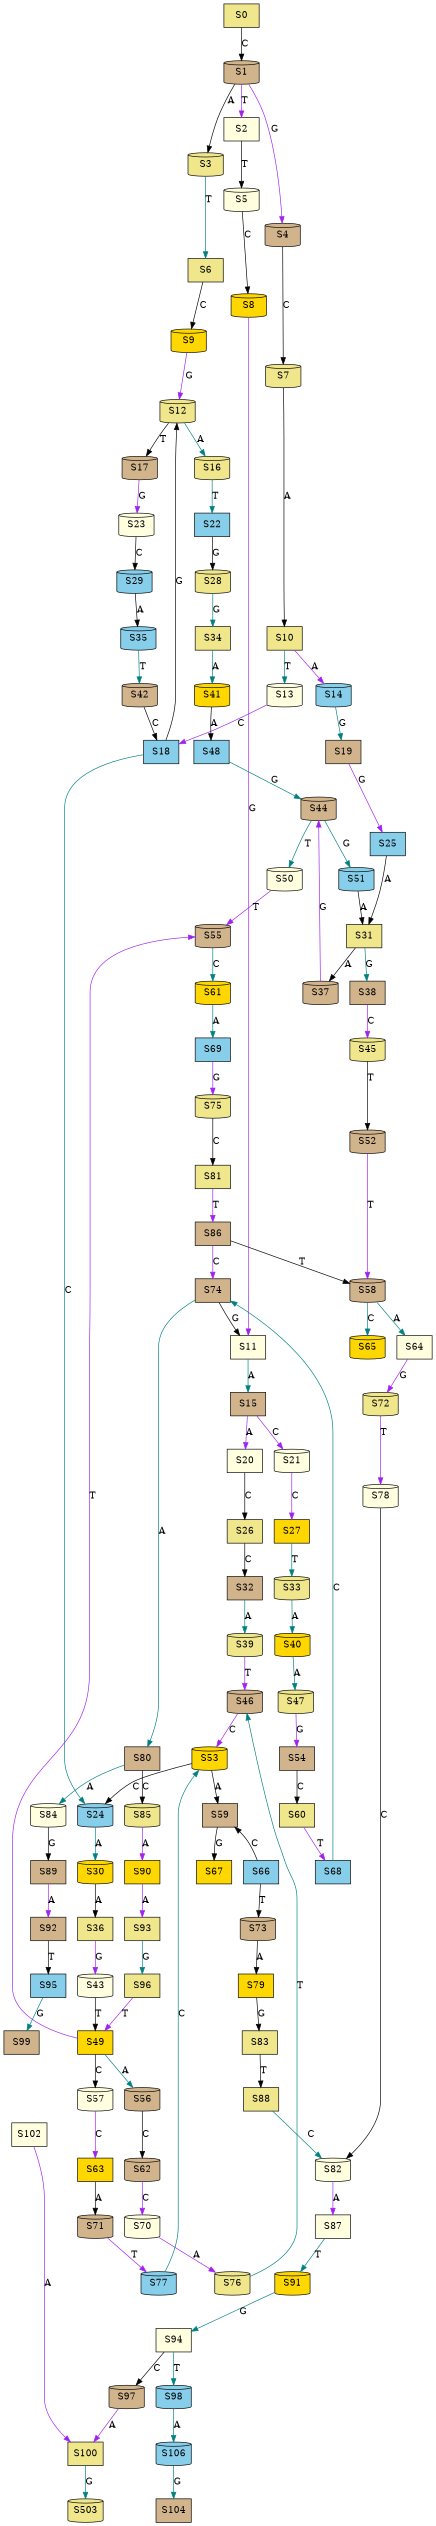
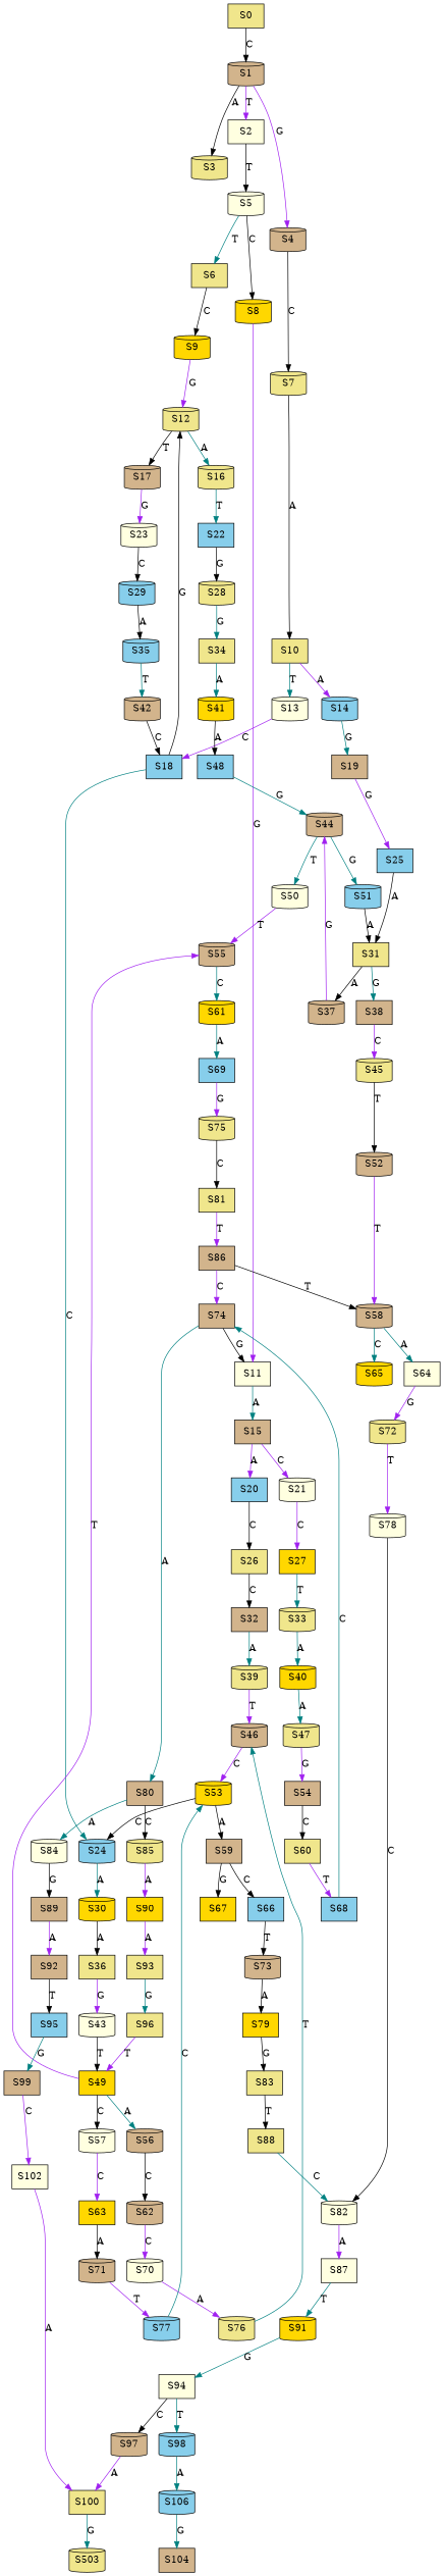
  strict digraph {
    node [fillcolor=khaki shape=cylinder style=filled]
    edge [color=black]
    S0 [shape=box]
    S1 [fillcolor=tan]
    S2 [fillcolor=lightyellow shape=box]
    S3
    S4 [fillcolor=tan]
    S5 [fillcolor=lightyellow]
    S6 [shape=box]
    S7
    S8 [fillcolor=gold]
    S9 [fillcolor=gold]
    S10 [shape=box]
    S11 [fillcolor=lightyellow shape=box]
    S12
    S13 [fillcolor=lightyellow]
    S14 [fillcolor=skyblue]
    S15 [fillcolor=tan shape=box]
    S16
    S17 [fillcolor=tan]
    S18 [fillcolor=skyblue shape=box]
    S19 [fillcolor=tan shape=box]
-   S20 [fillcolor=lightyellow shape=box]
+   S20 [fillcolor=skyblue shape=box]
    S21 [fillcolor=lightyellow]
    S22 [fillcolor=skyblue shape=box]
    S23 [fillcolor=lightyellow]
    S24 [fillcolor=skyblue]
    S25 [fillcolor=skyblue shape=box]
    S26 [shape=box]
    S27 [fillcolor=gold shape=box]
    S28
    S29 [fillcolor=skyblue]
    S30 [fillcolor=gold]
    S31 [shape=box]
    S32 [fillcolor=tan shape=box]
    S33
    S34 [shape=box]
    S35 [fillcolor=skyblue]
    S36 [shape=box]
    S37 [fillcolor=tan]
    S38 [fillcolor=tan shape=box]
    S39
    S40 [fillcolor=gold]
    S41 [fillcolor=gold]
    S42 [fillcolor=tan]
    S43 [fillcolor=lightyellow]
    S44 [fillcolor=tan]
    S45
    S46 [fillcolor=tan]
    S47
    S48 [fillcolor=skyblue shape=box]
    S49 [fillcolor=gold shape=box]
    S50 [fillcolor=lightyellow]
    S51 [fillcolor=skyblue]
    S52 [fillcolor=tan]
    S53 [fillcolor=gold]
    S54 [fillcolor=tan shape=box]
    S55 [fillcolor=tan]
    S56 [fillcolor=tan]
    S57 [fillcolor=lightyellow]
    S58 [fillcolor=tan]
    S59 [fillcolor=tan shape=box]
    S60 [shape=box]
    S61 [fillcolor=gold]
    S62 [fillcolor=tan]
    S63 [fillcolor=gold shape=box]
    S64 [fillcolor=lightyellow shape=box]
    S65 [fillcolor=gold]
    S66 [fillcolor=skyblue shape=box]
    S67 [fillcolor=gold shape=box]
    S68 [fillcolor=skyblue shape=box]
    S69 [fillcolor=skyblue shape=box]
    S70 [fillcolor=lightyellow]
    S71 [fillcolor=tan]
    S72
    S73 [fillcolor=tan]
    S74 [fillcolor=tan shape=box]
    S75
    S76
    S77 [fillcolor=skyblue]
    S78 [fillcolor=lightyellow]
    S79 [fillcolor=gold shape=box]
    S80 [fillcolor=tan shape=box]
    S81 [shape=box]
    S82 [fillcolor=lightyellow]
    S83 [shape=box]
    S84 [fillcolor=lightyellow]
    S85
    S86 [fillcolor=tan shape=box]
    S87 [fillcolor=lightyellow shape=box]
    S88 [shape=box]
    S89 [fillcolor=tan shape=box]
    S90 [fillcolor=gold shape=box]
    S91 [fillcolor=gold]
    S92 [fillcolor=tan shape=box]
    S93 [shape=box]
    S94 [fillcolor=lightyellow shape=box]
    S95 [fillcolor=skyblue shape=box]
    S96 [shape=box]
    S97 [fillcolor=tan]
    S98 [fillcolor=skyblue]
    S99 [fillcolor=tan shape=box]
    S100 [shape=box]
    n102 [fillcolor=skyblue label=S106]
    S102 [fillcolor=lightyellow shape=box]
    n104 [label=S503]
    S104 [fillcolor=tan shape=box]
    S0 -> S1 [label=C]
    S1 -> S2 [color=purple label=T]
    S1 -> S3 [label=A]
    S1 -> S4 [color=purple label=G]
    S2 -> S5 [label=T]
-   S3 -> S6 [color=teal label=T]
+   S5 -> S6 [color=teal label=T]
    S4 -> S7 [label=C]
    S5 -> S8 [label=C]
    S6 -> S9 [label=C]
    S7 -> S10 [label=A]
    S8 -> S11 [color=purple label=G]
    S9 -> S12 [color=purple label=G]
    S10 -> S13 [color=teal label=T]
    S10 -> S14 [color=purple label=A]
    S11 -> S15 [color=teal label=A]
    S12 -> S16 [color=teal label=A]
    S12 -> S17 [label=T]
    S13 -> S18 [color=purple label=C]
    S14 -> S19 [color=teal label=G]
    S15 -> S20 [color=purple label=A]
    S15 -> S21 [color=purple label=C]
    S16 -> S22 [color=teal label=T]
    S17 -> S23 [color=purple label=G]
    S18 -> S12 [label=G]
    S18 -> S24 [color=teal label=C]
    S19 -> S25 [color=purple label=G]
    S20 -> S26 [label=C]
    S21 -> S27 [color=purple label=C]
    S22 -> S28 [label=G]
    S23 -> S29 [label=C]
    S24 -> S30 [color=teal label=A]
    S25 -> S31 [label=A]
    S26 -> S32 [label=C]
    S27 -> S33 [color=teal label=T]
    S28 -> S34 [color=teal label=G]
    S29 -> S35 [label=A]
    S30 -> S36 [label=A]
    S31 -> S37 [label=A]
    S31 -> S38 [color=teal label=G]
    S32 -> S39 [color=teal label=A]
    S33 -> S40 [color=teal label=A]
    S34 -> S41 [color=teal label=A]
    S35 -> S42 [color=teal label=T]
    S36 -> S43 [color=purple label=G]
    S37 -> S44 [color=purple label=G]
    S38 -> S45 [color=purple label=C]
    S39 -> S46 [color=purple label=T]
    S40 -> S47 [color=teal label=A]
    S41 -> S48 [label=A]
    S42 -> S18 [label=C]
    S43 -> S49 [label=T]
    S44 -> S50 [color=teal label=T]
    S44 -> S51 [color=teal label=G]
    S45 -> S52 [label=T]
    S46 -> S53 [color=purple label=C]
    S47 -> S54 [color=purple label=G]
    S48 -> S44 [color=teal label=G]
    S49 -> S55 [color=purple label=T]
    S49 -> S56 [color=teal label=A]
    S49 -> S57 [label=C]
    S50 -> S55 [color=purple label=T]
    S51 -> S31 [label=A]
    S52 -> S58 [color=purple label=T]
    S53 -> S24 [label=C]
    S53 -> S59 [label=A]
    S54 -> S60 [label=C]
    S55 -> S61 [color=teal label=C]
    S56 -> S62 [label=C]
    S57 -> S63 [color=purple label=C]
    S58 -> S64 [color=teal label=A]
    S58 -> S65 [color=teal label=C]
-   S66 -> S59 [label=C]
+   S59 -> S66 [label=C]
    S59 -> S67 [label=G]
    S60 -> S68 [color=purple label=T]
    S61 -> S69 [color=teal label=A]
    S62 -> S70 [color=purple label=C]
    S63 -> S71 [label=A]
    S64 -> S72 [color=purple label=G]
    S66 -> S73 [label=T]
    S68 -> S74 [color=teal label=C]
    S69 -> S75 [color=purple label=G]
    S70 -> S76 [color=purple label=A]
    S71 -> S77 [color=purple label=T]
    S72 -> S78 [color=purple label=T]
    S73 -> S79 [label=A]
    S74 -> S11 [label=G]
    S74 -> S80 [color=teal label=A]
    S75 -> S81 [label=C]
    S76 -> S46 [color=teal label=T]
    S77 -> S53 [color=teal label=C]
    S78 -> S82 [label=C]
    S79 -> S83 [label=G]
    S80 -> S84 [color=teal label=A]
    S80 -> S85 [label=C]
    S81 -> S86 [color=purple label=T]
    S82 -> S87 [color=purple label=A]
    S83 -> S88 [label=T]
    S84 -> S89 [label=G]
    S85 -> S90 [color=purple label=A]
    S86 -> S58 [label=T]
    S86 -> S74 [color=purple label=C]
    S87 -> S91 [color=teal label=T]
    S88 -> S82 [color=teal label=C]
    S89 -> S92 [color=purple label=A]
    S90 -> S93 [color=purple label=A]
    S91 -> S94 [color=teal label=G]
    S92 -> S95 [label=T]
    S93 -> S96 [color=teal label=G]
    S94 -> S97 [label=C]
    S94 -> S98 [color=teal label=T]
    S95 -> S99 [color=teal label=G]
    S96 -> S49 [color=purple label=T]
    S97 -> S100 [color=purple label=A]
    S98 -> n102 [color=teal label=A]
+   S99 -> S102 [color=purple label=C]
    S100 -> n104 [color=teal label=G]
    n102 -> S104 [color=teal label=G]
    S102 -> S100 [color=purple label=A]
  }
